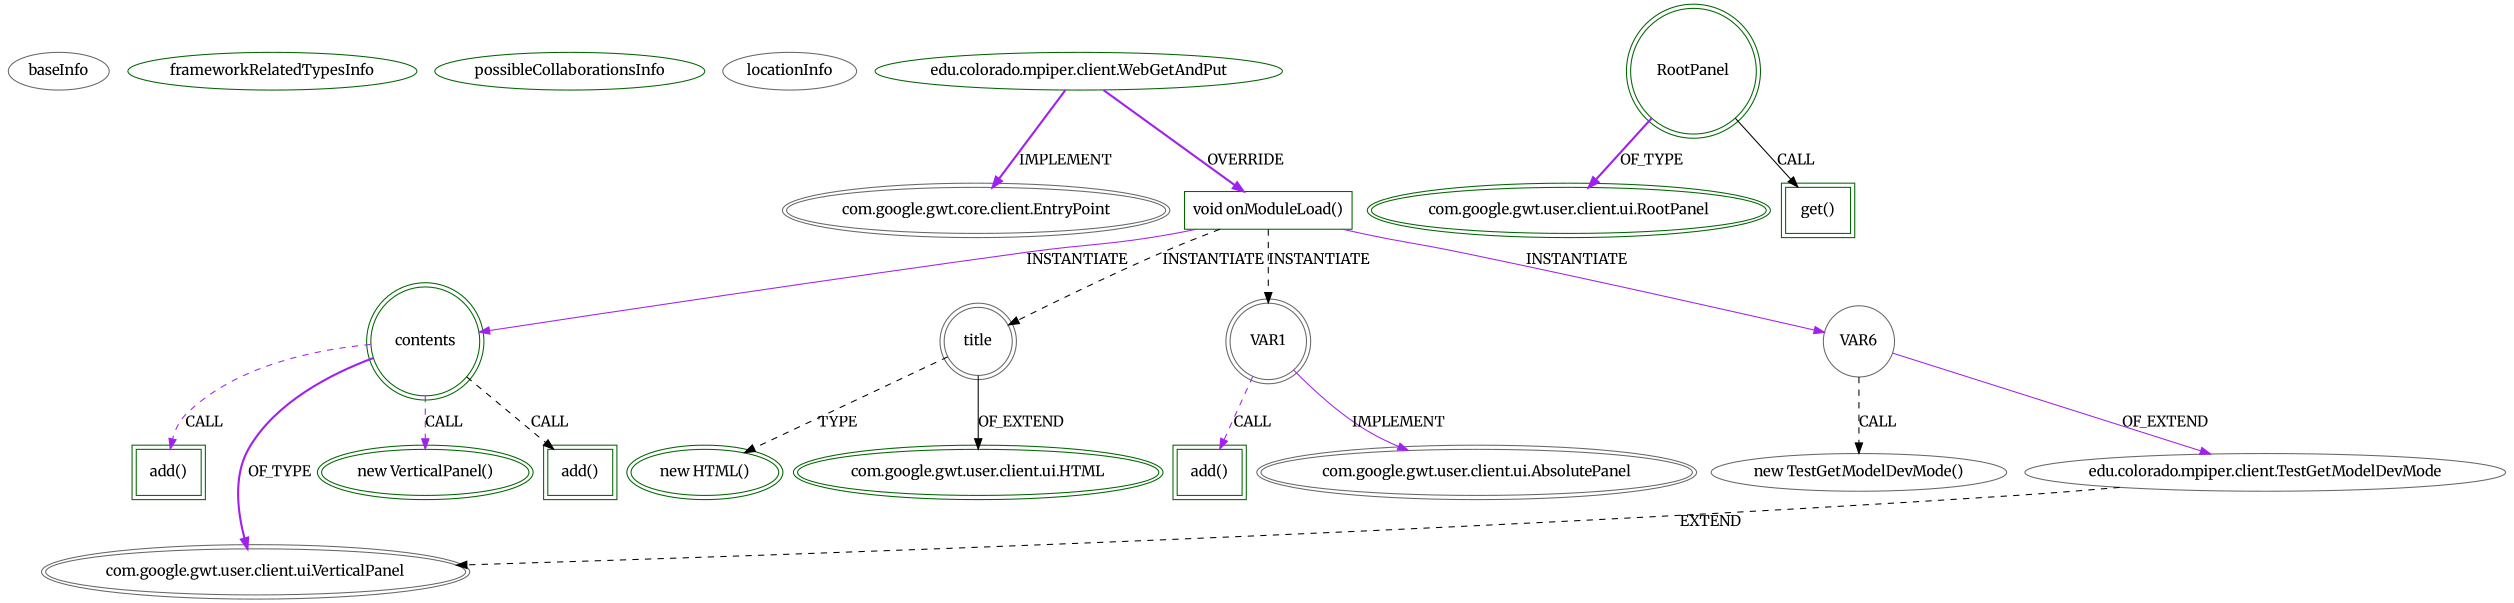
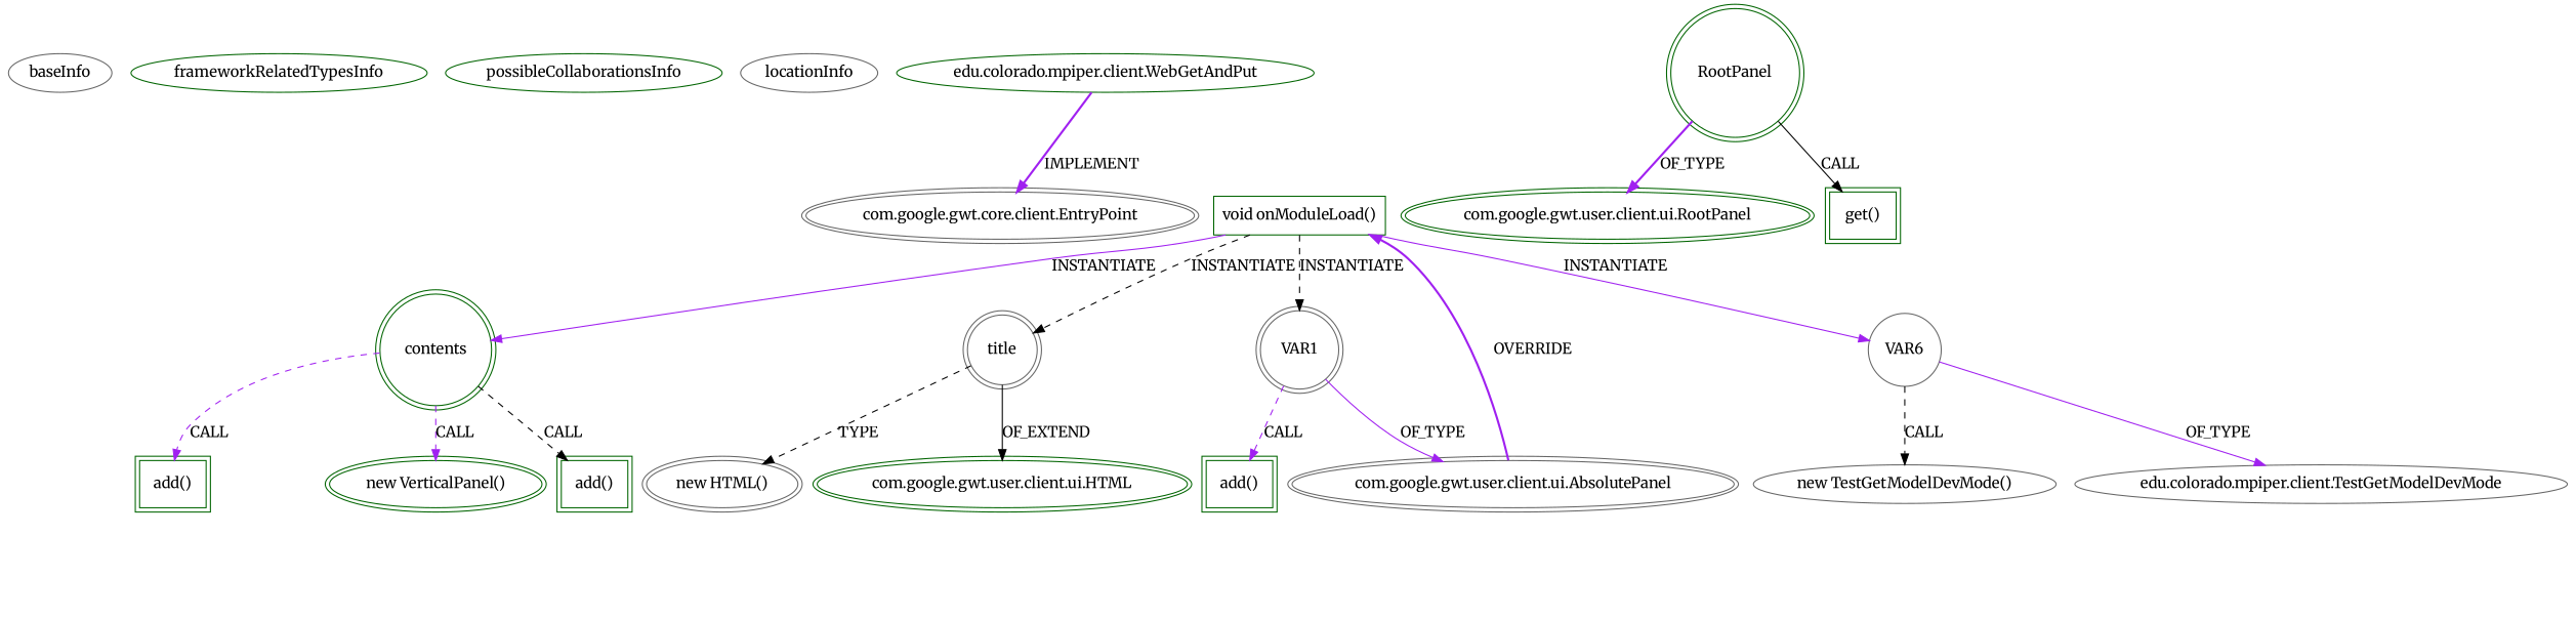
  digraph {
    fontname=Merriweather
    node [color=darkgreen fontname=Merriweather isFrameworkType=true vertexType=VARIABLE_EXPRESION peripheries=2]
    edge [color=purple fontname=Merriweather style=dashed]
    baseInfo [category=extension_graph color=gray40 graphId=3761 isAnonymous=false possibleRelation=true isFrameworkType="" vertexType="" peripheries=""]
    frameworkRelatedTypesInfo [0="com.google.gwt.core.client.EntryPoint" isFrameworkType="" vertexType="" peripheries=""]
    possibleCollaborationsInfo [0="3761~OVERRIDING_METHOD_DECLARATION-INSTANTIATION-~com.google.gwt.core.client.EntryPoint ~com.google.gwt.user.client.ui.VerticalPanel ~false~false" isFrameworkType="" vertexType="" peripheries=""]
    locationInfo [color=gray40 contextSignature=WebGetAndPut filePath="/mdpiper-GWTandHTTP/GWT-HTTP-example-master/src/edu/colorado/mpiper/client/WebGetAndPut.java" graphId=3761 projectName="mdpiper-GWTandHTTP" isFrameworkType="" vertexType="" peripheries=""]
    n5 [isFrameworkType=false label="edu.colorado.mpiper.client.WebGetAndPut" vertexType=ROOT_CLIENT_CLASS_DECLARATION peripheries=""]
    n6 [color=gray40 label="com.google.gwt.core.client.EntryPoint" vertexType=FRAMEWORK_INTERFACE_TYPE]
    n7 [isFrameworkType=false label="void onModuleLoad()" shape=box vertexType=OVERRIDING_METHOD_DECLARATION peripheries=""]
    n8 [label=contents shape=circle]
    n9 [color=gray40 label=VAR1 shape=circle]
    n10 [color=gray40 label=title shape=circle]
    n11 [color=gray40 isFrameworkType=false label=VAR6 shape=circle peripheries=""]
-   n12 [color=gray40 label="com.google.gwt.user.client.ui.VerticalPanel" vertexType=FRAMEWORK_CLASS_TYPE]
    n13 [label="new VerticalPanel()" vertexType=CONSTRUCTOR_CALL]
    n14 [label="add()" shape=box vertexType=INSIDE_CALL]
    n15 [label="add()" shape=box vertexType=INSIDE_CALL]
    n16 [color=gray40 label="com.google.gwt.user.client.ui.AbsolutePanel" vertexType=FRAMEWORK_CLASS_TYPE]
    n17 [label="add()" shape=box vertexType=INSIDE_CALL]
    n18 [label=RootPanel shape=circle]
    n19 [label="com.google.gwt.user.client.ui.RootPanel" vertexType=FRAMEWORK_CLASS_TYPE]
    n20 [label="get()" shape=box vertexType=INSIDE_CALL]
    n21 [label="com.google.gwt.user.client.ui.HTML" vertexType=FRAMEWORK_CLASS_TYPE]
-   n22 [label="new HTML()" vertexType=CONSTRUCTOR_CALL]
+   n22 [color=gray40 label="new HTML()" vertexType=CONSTRUCTOR_CALL]
    n23 [color=gray40 isFrameworkType=false label="edu.colorado.mpiper.client.TestGetModelDevMode" vertexType=REFERENCE_CLIENT_CLASS_DECLARATION peripheries=""]
    n24 [color=gray40 isFrameworkType=false label="new TestGetModelDevMode()" vertexType=CONSTRUCTOR_CALL peripheries=""]
    n5 -> n6 [label=IMPLEMENT style=bold]
-   n5 -> n7 [label=OVERRIDE style=bold]
+   n16 -> n7 [label=OVERRIDE style=bold]
    n7 -> n8 [label=INSTANTIATE style=solid]
    n7 -> n9 [color=black label=INSTANTIATE]
    n7 -> n10 [color=black label=INSTANTIATE]
    n7 -> n11 [label=INSTANTIATE style=solid]
-   n8 -> n12 [label=OF_TYPE style=bold]
    n8 -> n13 [label=CALL]
    n8 -> n14 [color=black label=CALL]
    n8 -> n15 [label=CALL]
-   n9 -> n16 [label=IMPLEMENT style=solid]
+   n9 -> n16 [label=OF_TYPE style=solid]
    n9 -> n17 [label=CALL]
    n10 -> n21 [color=black label=OF_EXTEND style=solid]
    n10 -> n22 [color=black label=TYPE]
-   n11 -> n23 [label=OF_EXTEND style=solid]
+   n11 -> n23 [label=OF_TYPE style=solid]
    n11 -> n24 [color=black label=CALL]
    n18 -> n19 [label=OF_TYPE style=bold]
    n18 -> n20 [color=black label=CALL style=solid]
-   n23 -> n12 [color=black label=EXTEND]
  }
